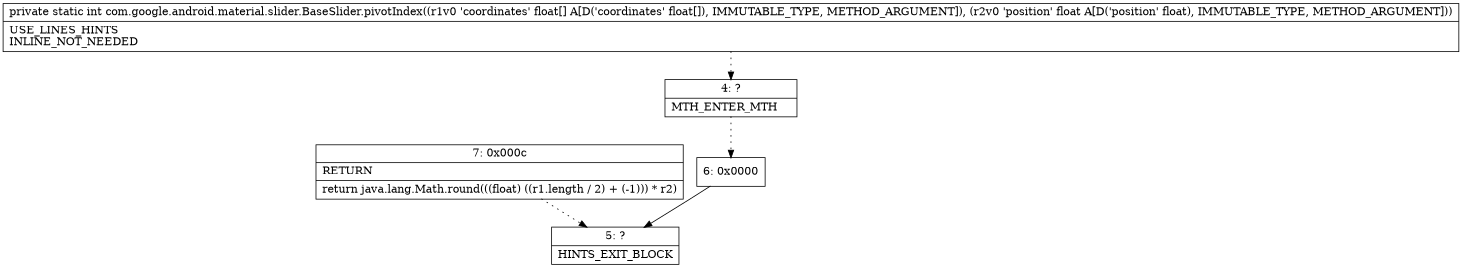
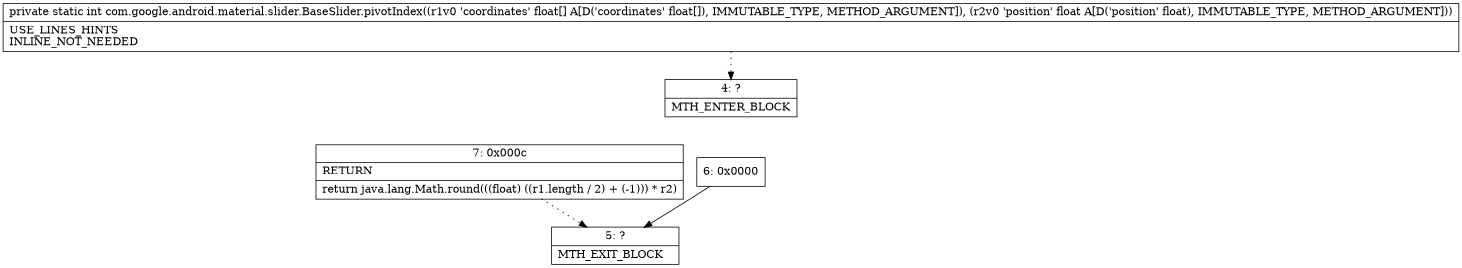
  digraph {
    node [shape=record]
    edge [style=dotted]
-   n1 [label="{4\:\ ?|MTH_ENTER_MTH\l}"]
+   n1 [label="{4\:\ ?|MTH_ENTER_BLOCK\l}"]
    n2 [label="{6\:\ 0x0000}"]
-   n3 [label="{5\:\ ?|HINTS_EXIT_BLOCK\l}"]
+   n3 [label="{5\:\ ?|MTH_EXIT_BLOCK\l}"]
    n4 [label="{7\:\ 0x000c|RETURN\l|return java.lang.Math.round(((float) ((r1.length \/ 2) + (\-1))) * r2)\l}"]
    n5 [label="{private static int com.google.android.material.slider.BaseSlider.pivotIndex((r1v0 'coordinates' float[] A[D('coordinates' float[]), IMMUTABLE_TYPE, METHOD_ARGUMENT]), (r2v0 'position' float A[D('position' float), IMMUTABLE_TYPE, METHOD_ARGUMENT]))  | USE_LINES_HINTS\lINLINE_NOT_NEEDED\l}"]
-   n1 -> n2
    n2 -> n3 [style=solid]
    n4 -> n3
    n5 -> n1
  }
